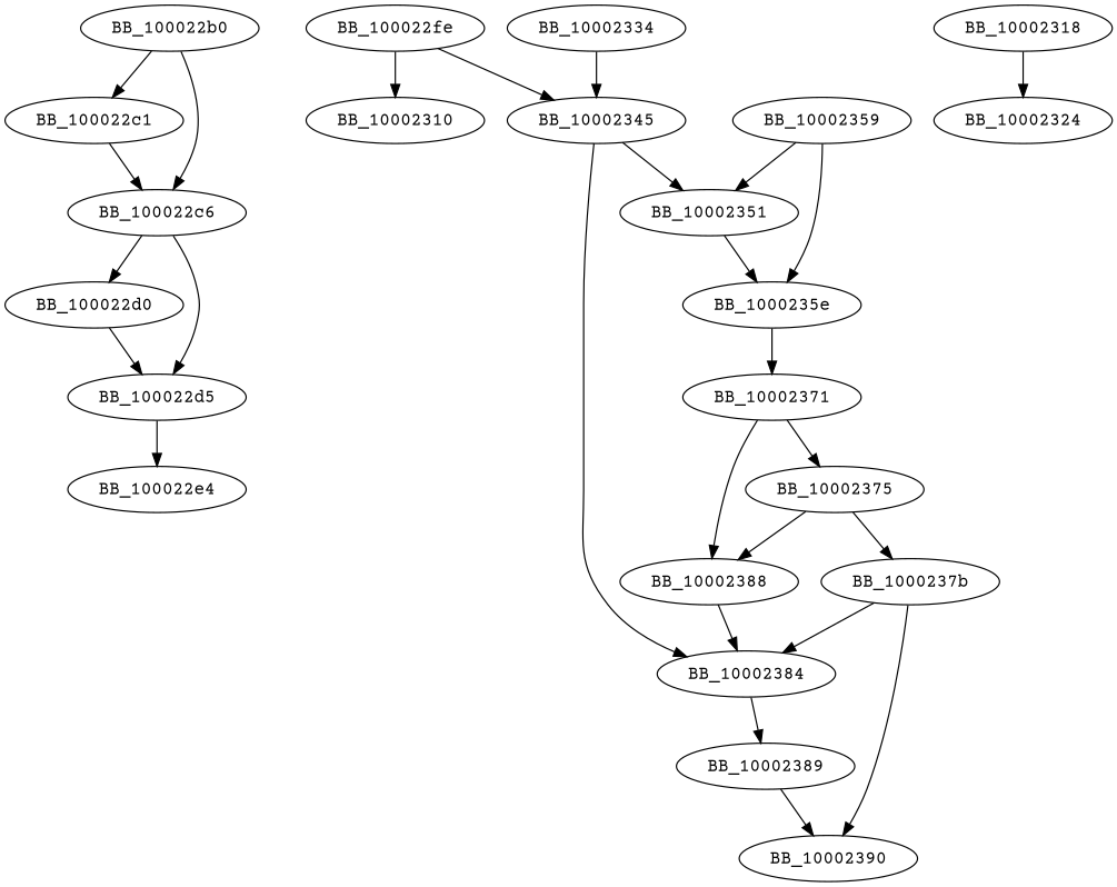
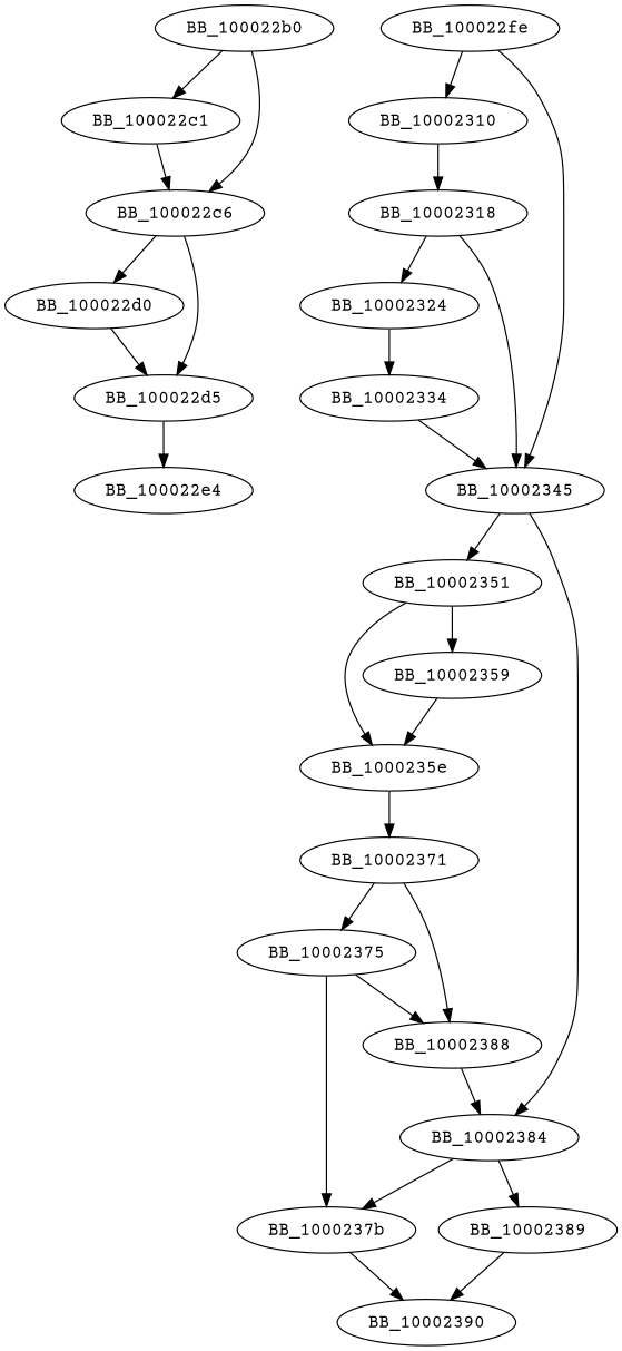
  digraph {
    fontname="Courier Prime"
    node [fontname="Courier Prime"]
    edge [fontname="Courier Prime"]
    BB_100022b0
    BB_100022c1
    BB_100022c6
    BB_100022d0
    BB_100022d5
    BB_100022e4
    BB_100022fe
    BB_10002310
    BB_10002345
    BB_10002318
    BB_10002351
    BB_10002384
    BB_10002324
    BB_10002359
    BB_1000235e
    BB_10002389
    BB_10002334
    BB_10002371
    BB_10002390
    BB_10002375
    n21 [label=BB_10002388]
    BB_1000237b
    BB_100022b0 -> BB_100022c1
    BB_100022b0 -> BB_100022c6
    BB_100022c1 -> BB_100022c6
    BB_100022c6 -> BB_100022d0
    BB_100022c6 -> BB_100022d5
    BB_100022d0 -> BB_100022d5
    BB_100022d5 -> BB_100022e4
    BB_100022fe -> BB_10002310
    BB_100022fe -> BB_10002345
+   BB_10002310 -> BB_10002318
    BB_10002345 -> BB_10002351
    BB_10002345 -> BB_10002384
+   BB_10002318 -> BB_10002345
    BB_10002318 -> BB_10002324
-   BB_10002359 -> BB_10002351
+   BB_10002351 -> BB_10002359
    BB_10002351 -> BB_1000235e
    BB_10002384 -> BB_10002389
+   BB_10002324 -> BB_10002334
    BB_10002359 -> BB_1000235e
    BB_1000235e -> BB_10002371
    BB_10002389 -> BB_10002390
    BB_10002334 -> BB_10002345
    BB_10002371 -> BB_10002375
    BB_10002371 -> n21
    BB_10002375 -> n21
    BB_10002375 -> BB_1000237b
    n21 -> BB_10002384
-   BB_1000237b -> BB_10002384
+   BB_10002384 -> BB_1000237b
    BB_1000237b -> BB_10002390
  }
